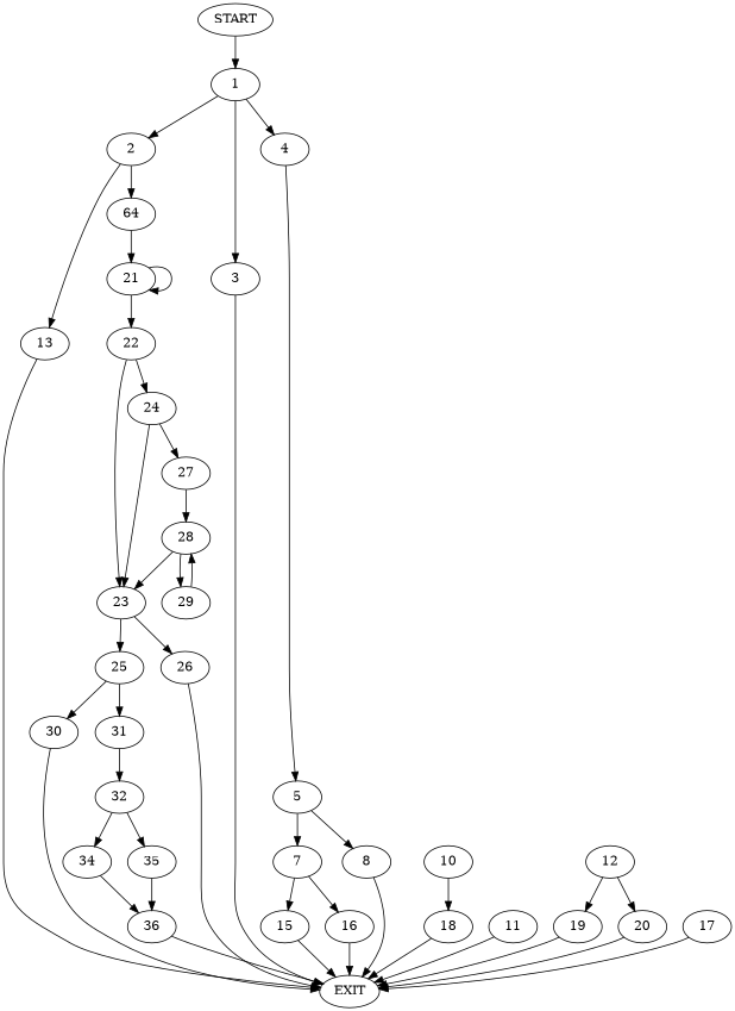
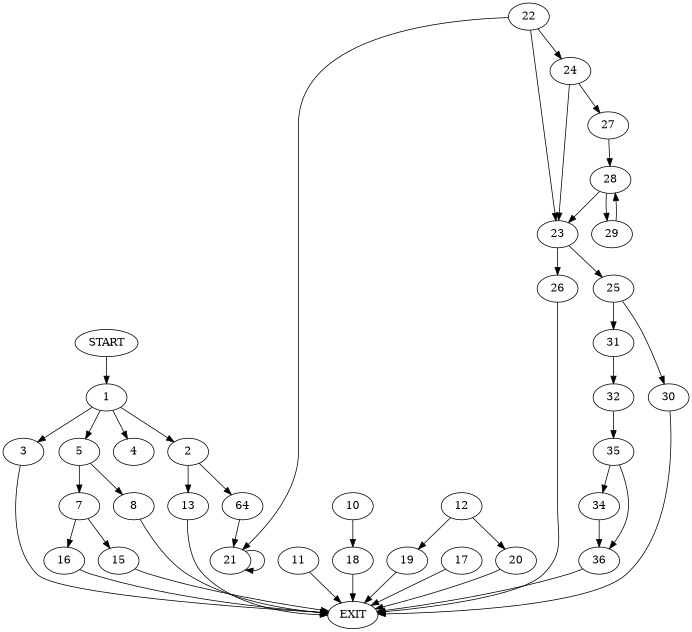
  digraph {
    n1 [label=START]
    1
    2
    3
    4
    5
    n7 [label=EXIT]
    13
    n9 [label=64]
    7
    8
    21
    10
    18
    15
    16
    11
    12
    19
    20
    17
    22
    23
    24
    25
    26
    27
    30
    31
    28
    32
    29
    34
    35
    36
    n1 -> 1
    1 -> 2
    1 -> 3
    1 -> 4
-   4 -> 5
+   1 -> 5
    2 -> 13
    2 -> n9
    3 -> n7
    5 -> 7
    5 -> 8
    13 -> n7
    n9 -> 21
    7 -> 15
    7 -> 16
    8 -> n7
    21 -> 21
-   21 -> 22
+   22 -> 21
    10 -> 18
    18 -> n7
    15 -> n7
    16 -> n7
    11 -> n7
    12 -> 19
    12 -> 20
    19 -> n7
    20 -> n7
    17 -> n7
    22 -> 23
    22 -> 24
    23 -> 25
    23 -> 26
    24 -> 23
    24 -> 27
    25 -> 30
    25 -> 31
    26 -> n7
    27 -> 28
    30 -> n7
    31 -> 32
    28 -> 23
    28 -> 29
-   32 -> 34
+   35 -> 34
    32 -> 35
    29 -> 28
    34 -> 36
    35 -> 36
    36 -> n7
  }
